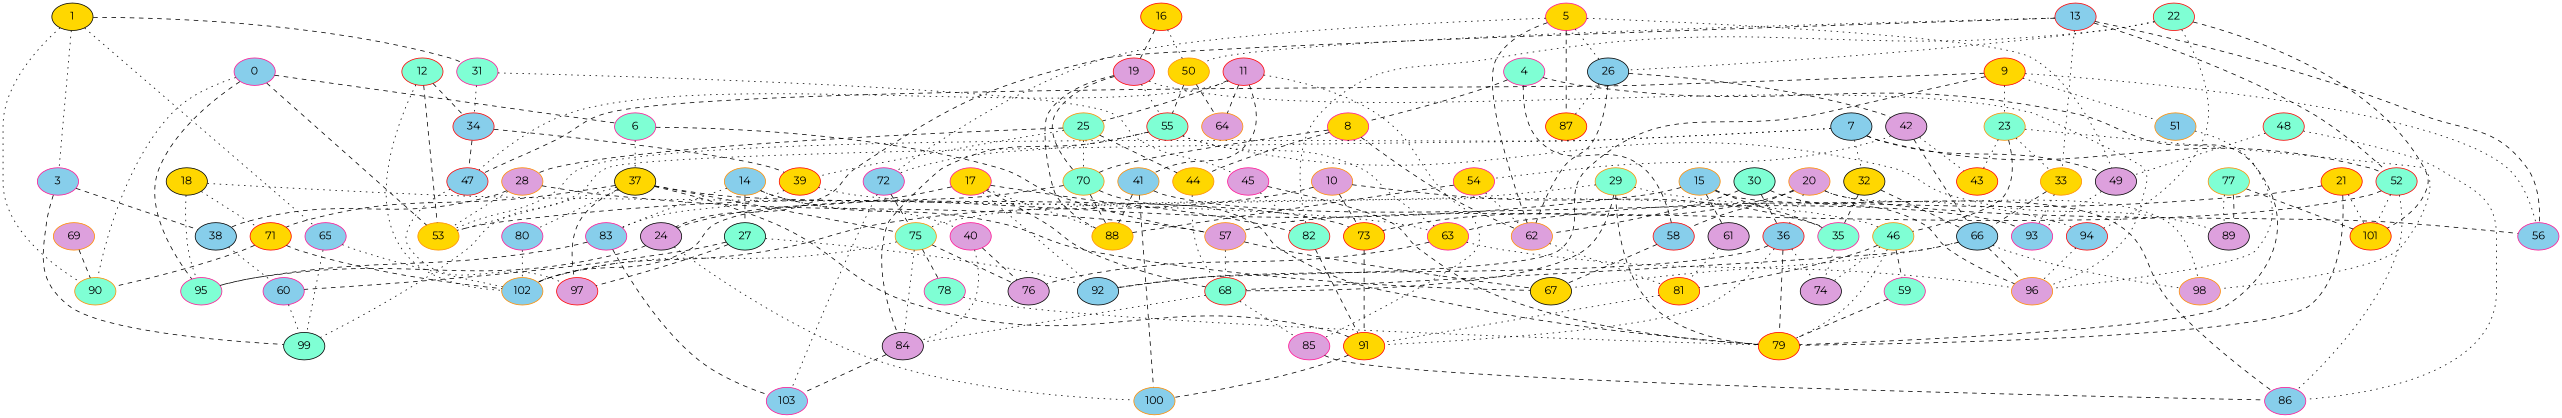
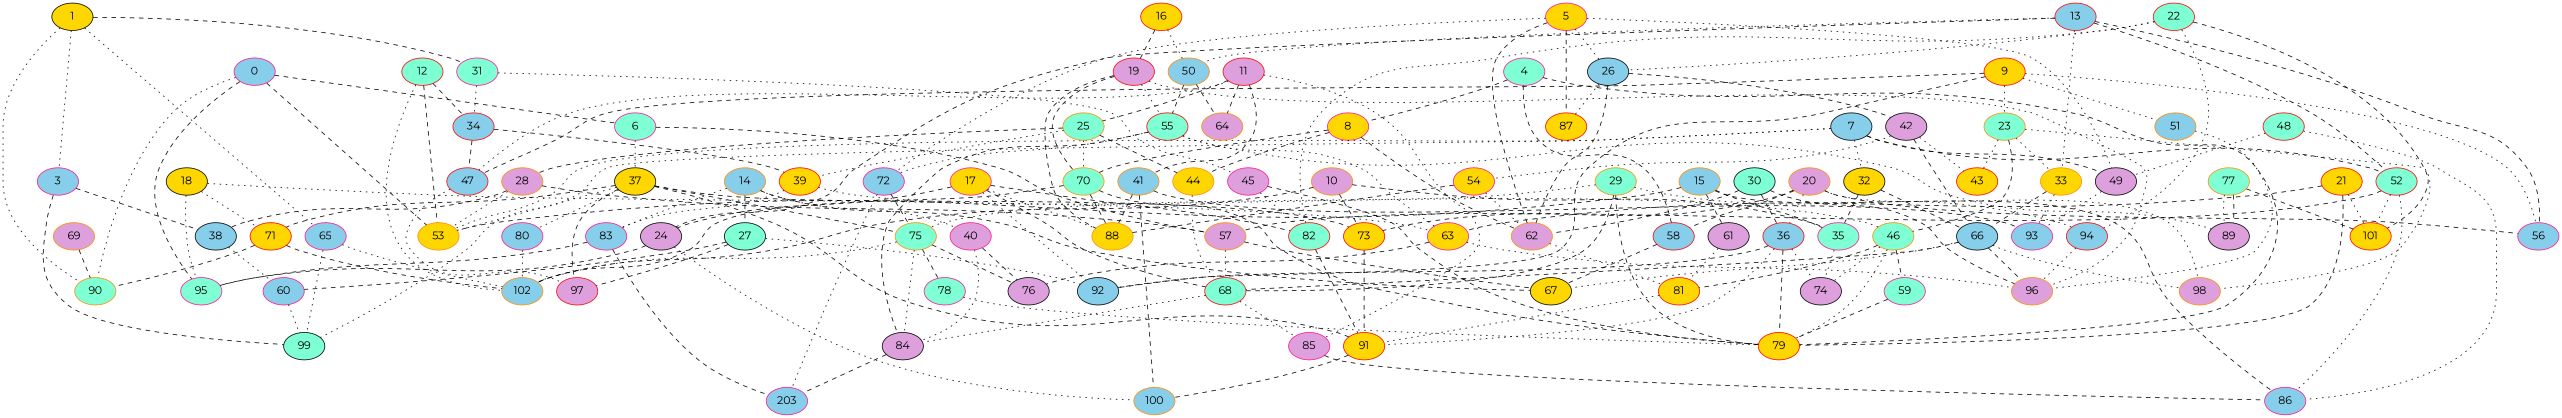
  graph {
    fontname=Montserrat
    node [color=darkorange fillcolor=skyblue fontname=Montserrat style=filled]
    edge [fontname=Montserrat style=dashed]
    1 [color=black fillcolor=gold]
    3 [color=deeppink]
    31 [color=deeppink fillcolor=aquamarine]
    65 [color=deeppink]
    90 [fillcolor=aquamarine]
    38 [color=black]
    99 [color=black fillcolor=aquamarine]
    34 [color=red]
    45 [color=deeppink fillcolor=plum]
    102
    n11 [color=deeppink label=0]
    6 [color=deeppink fillcolor=aquamarine]
    53 [fillcolor=gold]
    95 [color=deeppink fillcolor=aquamarine]
    37 [color=black fillcolor=gold]
    57 [fillcolor=plum]
    60 [color=deeppink]
    4 [color=deeppink fillcolor=aquamarine]
    8 [color=deeppink fillcolor=gold]
    58 [color=red]
    79 [color=red fillcolor=gold]
    62 [fillcolor=plum]
    44 [fillcolor=gold]
    70 [fillcolor=aquamarine]
    67 [color=black fillcolor=gold]
    5 [color=deeppink fillcolor=gold]
    26 [color=black]
    49 [color=black fillcolor=plum]
    72 [color=deeppink]
    87 [color=red fillcolor=gold]
    42 [color=black fillcolor=plum]
    93 [color=deeppink]
    81 [color=red fillcolor=gold]
    75 [fillcolor=aquamarine]
-   103 [color=deeppink]
+   103 [color=deeppink label=203]
    73 [color=red fillcolor=gold]
    71 [color=red fillcolor=gold]
    97 [color=red fillcolor=plum]
    91 [color=red fillcolor=gold]
    80 [color=deeppink]
    68 [color=red fillcolor=aquamarine]
    7 [color=black]
    32 [color=black fillcolor=gold]
    52 [color=red fillcolor=aquamarine]
    35 [color=deeppink fillcolor=aquamarine]
    66 [color=black]
    86 [color=deeppink]
    101 [color=red fillcolor=gold]
    88 [fillcolor=gold]
    9 [color=red fillcolor=gold]
    23 [fillcolor=aquamarine]
    47 [color=red]
    51
    56 [color=deeppink]
    92 [color=black]
    33 [fillcolor=gold]
    98 [fillcolor=plum]
    43 [color=red fillcolor=gold]
    46 [fillcolor=aquamarine]
    96 [fillcolor=plum]
    10 [fillcolor=plum]
    74 [color=black fillcolor=plum]
    11 [color=red fillcolor=plum]
    25 [fillcolor=aquamarine]
    41
    64 [fillcolor=plum]
    85 [color=deeppink fillcolor=plum]
    28 [fillcolor=plum]
    39 [color=red fillcolor=gold]
    100
    12 [color=red fillcolor=aquamarine]
    13 [color=red]
    24 [color=black fillcolor=plum]
-   50 [fillcolor=gold]
+   50
    55 [color=red fillcolor=aquamarine]
    27 [color=black fillcolor=aquamarine]
    14
    40 [color=deeppink fillcolor=plum]
    83 [color=deeppink]
    76 [color=black fillcolor=plum]
    84 [color=black fillcolor=plum]
    15
    61 [color=black fillcolor=plum]
    16 [color=red fillcolor=gold]
    19 [color=red fillcolor=plum]
    17 [color=deeppink fillcolor=gold]
    82 [color=red fillcolor=aquamarine]
    18 [color=black fillcolor=gold]
    63 [color=deeppink fillcolor=gold]
    89 [color=black fillcolor=plum]
    20 [fillcolor=plum]
    36 [color=red]
    21 [color=red fillcolor=gold]
    22 [color=red fillcolor=aquamarine]
    94 [color=red]
    59 [color=deeppink fillcolor=aquamarine]
    69 [fillcolor=plum]
    54 [color=deeppink fillcolor=gold]
    29 [fillcolor=aquamarine]
    78 [color=deeppink fillcolor=aquamarine]
    30 [color=black fillcolor=aquamarine]
    48 [color=red fillcolor=aquamarine]
    77 [fillcolor=aquamarine]
    1 -- 3 [style=dotted]
    1 -- 31
    1 -- 65 [style=dotted]
    1 -- 90 [style=dotted]
    3 -- 38
    3 -- 99
    31 -- 34 [style=dotted]
    31 -- 45 [style=dotted]
    65 -- 99 [style=dotted]
    65 -- 102 [style=dotted]
    38 -- 60 [style=dotted]
    34 -- 47
    34 -- 39
    45 -- 79
    45 -- 82 [style=dotted]
    n11 -- 90 [style=dotted]
    n11 -- 6
    n11 -- 53
    n11 -- 95
    6 -- 37 [style=dotted]
    6 -- 57
    37 -- 53 [style=dotted]
    37 -- 75
    37 -- 73
    37 -- 71
    37 -- 97
    37 -- 91
    37 -- 80 [style=dotted]
    57 -- 67
    57 -- 68 [style=dotted]
    60 -- 99 [style=dotted]
    4 -- 8
    4 -- 58
    4 -- 79
    8 -- 62
    8 -- 44
    8 -- 70
    58 -- 67
    62 -- 81 [style=dotted]
    44 -- 68 [style=dotted]
    70 -- 102
    70 -- 79
    70 -- 88
    5 -- 62
    5 -- 26 [style=dotted]
    5 -- 49 [style=dotted]
    5 -- 72 [style=dotted]
    5 -- 87
    26 -- 62
    26 -- 87 [style=dotted]
    26 -- 42
    49 -- 93 [style=dotted]
    72 -- 75
    72 -- 103 [style=dotted]
    42 -- 66
    42 -- 43 [style=dotted]
    42 -- 54 [style=dotted]
    81 -- 91 [style=dotted]
    75 -- 102 [style=dotted]
    75 -- 76
    75 -- 84 [style=dotted]
    75 -- 78
    73 -- 91
    71 -- 90
    71 -- 102
    91 -- 100
    80 -- 102 [style=dotted]
    68 -- 85 [style=dotted]
    68 -- 84 [style=dotted]
    7 -- 99 [style=dotted]
    7 -- 53 [style=dotted]
    7 -- 49
    7 -- 32 [style=dotted]
    7 -- 52
    32 -- 35
    32 -- 66
    52 -- 57
    52 -- 86 [style=dotted]
    52 -- 101 [style=dotted]
    35 -- 74 [style=dotted]
    66 -- 67 [style=dotted]
    66 -- 68
    66 -- 98 [style=dotted]
    66 -- 96
    9 -- 23 [style=dotted]
    9 -- 47
    9 -- 51 [style=dotted]
    9 -- 56 [style=dotted]
    9 -- 92
    23 -- 33 [style=dotted]
    23 -- 98 [style=dotted]
    23 -- 43 [style=dotted]
    23 -- 46
    47 -- 97 [style=dotted]
    51 -- 96 [style=dotted]
    33 -- 93 [style=dotted]
    33 -- 66
    46 -- 79 [style=dotted]
    46 -- 81
    46 -- 74 [style=dotted]
    46 -- 59
    10 -- 102
    10 -- 73
    10 -- 35
    11 -- 47 [style=dotted]
    11 -- 25
    11 -- 41
    11 -- 64
    11 -- 85 [style=dotted]
    25 -- 44
    25 -- 70 [style=dotted]
    25 -- 28
    25 -- 39 [style=dotted]
    41 -- 93
    41 -- 88
    41 -- 100
    85 -- 86
    28 -- 38
    28 -- 53 [style=dotted]
    28 -- 57
    39 -- 46 [style=dotted]
    39 -- 83 [style=dotted]
    12 -- 34
    12 -- 102 [style=dotted]
    12 -- 53
    13 -- 52
    13 -- 56
    13 -- 33 [style=dotted]
    13 -- 24
    13 -- 50 [style=dotted]
    24 -- 95
    24 -- 100 [style=dotted]
    50 -- 64
    50 -- 55
    55 -- 72 [style=dotted]
    55 -- 84
    55 -- 63 [style=dotted]
    55 -- 89 [style=dotted]
    27 -- 60
    27 -- 97
    27 -- 92 [style=dotted]
    14 -- 67
    14 -- 27
    14 -- 40 [style=dotted]
    14 -- 83 [style=dotted]
    40 -- 76
    40 -- 84 [style=dotted]
    83 -- 95
    83 -- 103
    84 -- 103
    15 -- 53
    15 -- 35
    15 -- 86
    15 -- 61
    61 -- 81 [style=dotted]
    16 -- 50 [style=dotted]
    16 -- 19
    19 -- 70
    19 -- 88
    19 -- 96 [style=dotted]
    19 -- 55 [style=dotted]
    17 -- 68
    17 -- 88 [style=dotted]
    17 -- 92 [style=dotted]
    17 -- 24
    17 -- 82
    82 -- 91
    18 -- 95 [style=dotted]
    18 -- 71 [style=dotted]
    18 -- 63 [style=dotted]
    63 -- 96 [style=dotted]
    63 -- 76
    20 -- 58
    20 -- 73
    20 -- 56
    20 -- 98 [style=dotted]
    20 -- 36 [style=dotted]
    36 -- 79
    36 -- 91 [style=dotted]
    36 -- 92
    36 -- 74 [style=dotted]
    21 -- 79
    21 -- 101 [style=dotted]
    21 -- 63
    22 -- 26 [style=dotted]
    22 -- 101
    22 -- 82 [style=dotted]
    22 -- 94 [style=dotted]
    94 -- 96 [style=dotted]
    59 -- 79
    69 -- 90
    54 -- 62 [style=dotted]
    54 -- 88
    29 -- 79
    29 -- 75 [style=dotted]
    29 -- 68
    29 -- 94 [style=dotted]
    78 -- 79 [style=dotted]
    30 -- 62
    30 -- 96
    30 -- 36
    48 -- 49 [style=dotted]
    48 -- 86 [style=dotted]
    77 -- 101
    77 -- 89 [style=dotted]
    77 -- 89
  }
